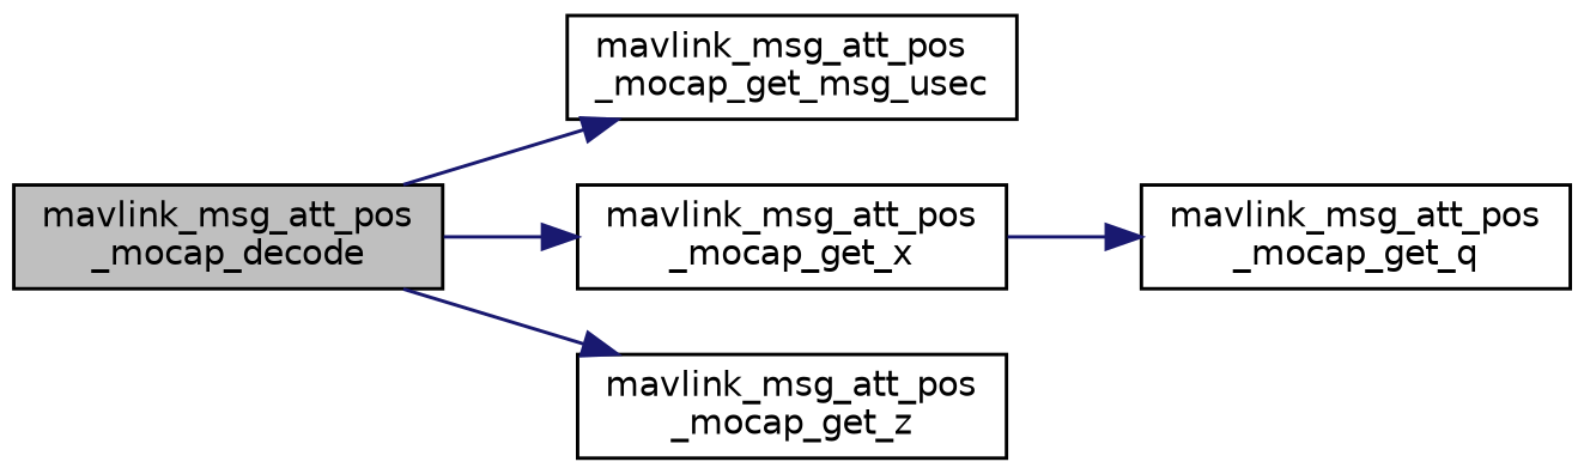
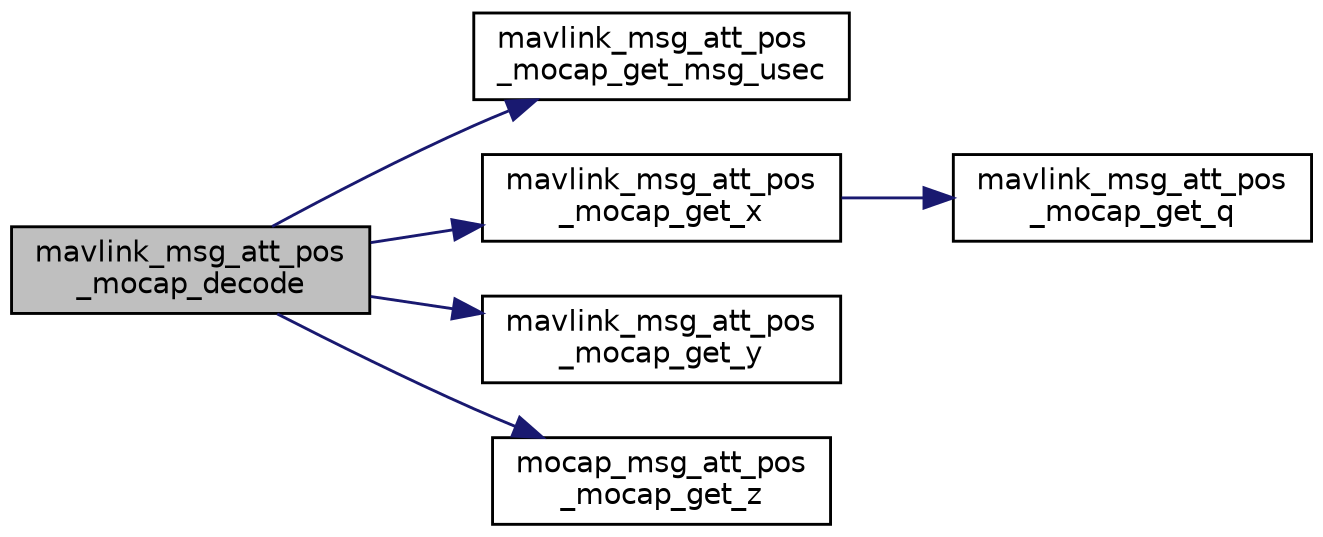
  digraph {
    rankdir=LR
    node [color=black fillcolor=white fontname=Helvetica fontsize=10 shape=record style=filled]
    edge [color=midnightblue fontname=Helvetica fontsize=10 labelfontname=Helvetica labelfontsize=10 style=solid]
    n1 [fillcolor=grey75 fontcolor=black height=0.2 label="mavlink_msg_att_pos\l_mocap_decode" width=0.4]
    n2 [height=0.2 label="mavlink_msg_att_pos\l_mocap_get_msg_usec" width=0.4]
    n3 [height=0.2 label="mavlink_msg_att_pos\l_mocap_get_x" width=0.4]
-   n5 [height=0.2 label="mavlink_msg_att_pos\l_mocap_get_z" width=0.4]
+   n4 [height=0.2 label="mavlink_msg_att_pos\l_mocap_get_y" width=0.4]
+   n5 [height=0.2 label="mocap_msg_att_pos\l_mocap_get_z" width=0.4]
    n6 [height=0.2 label="mavlink_msg_att_pos\l_mocap_get_q" width=0.4]
    n1 -> n2
    n1 -> n3
+   n1 -> n4
    n1 -> n5
    n3 -> n6
  }
